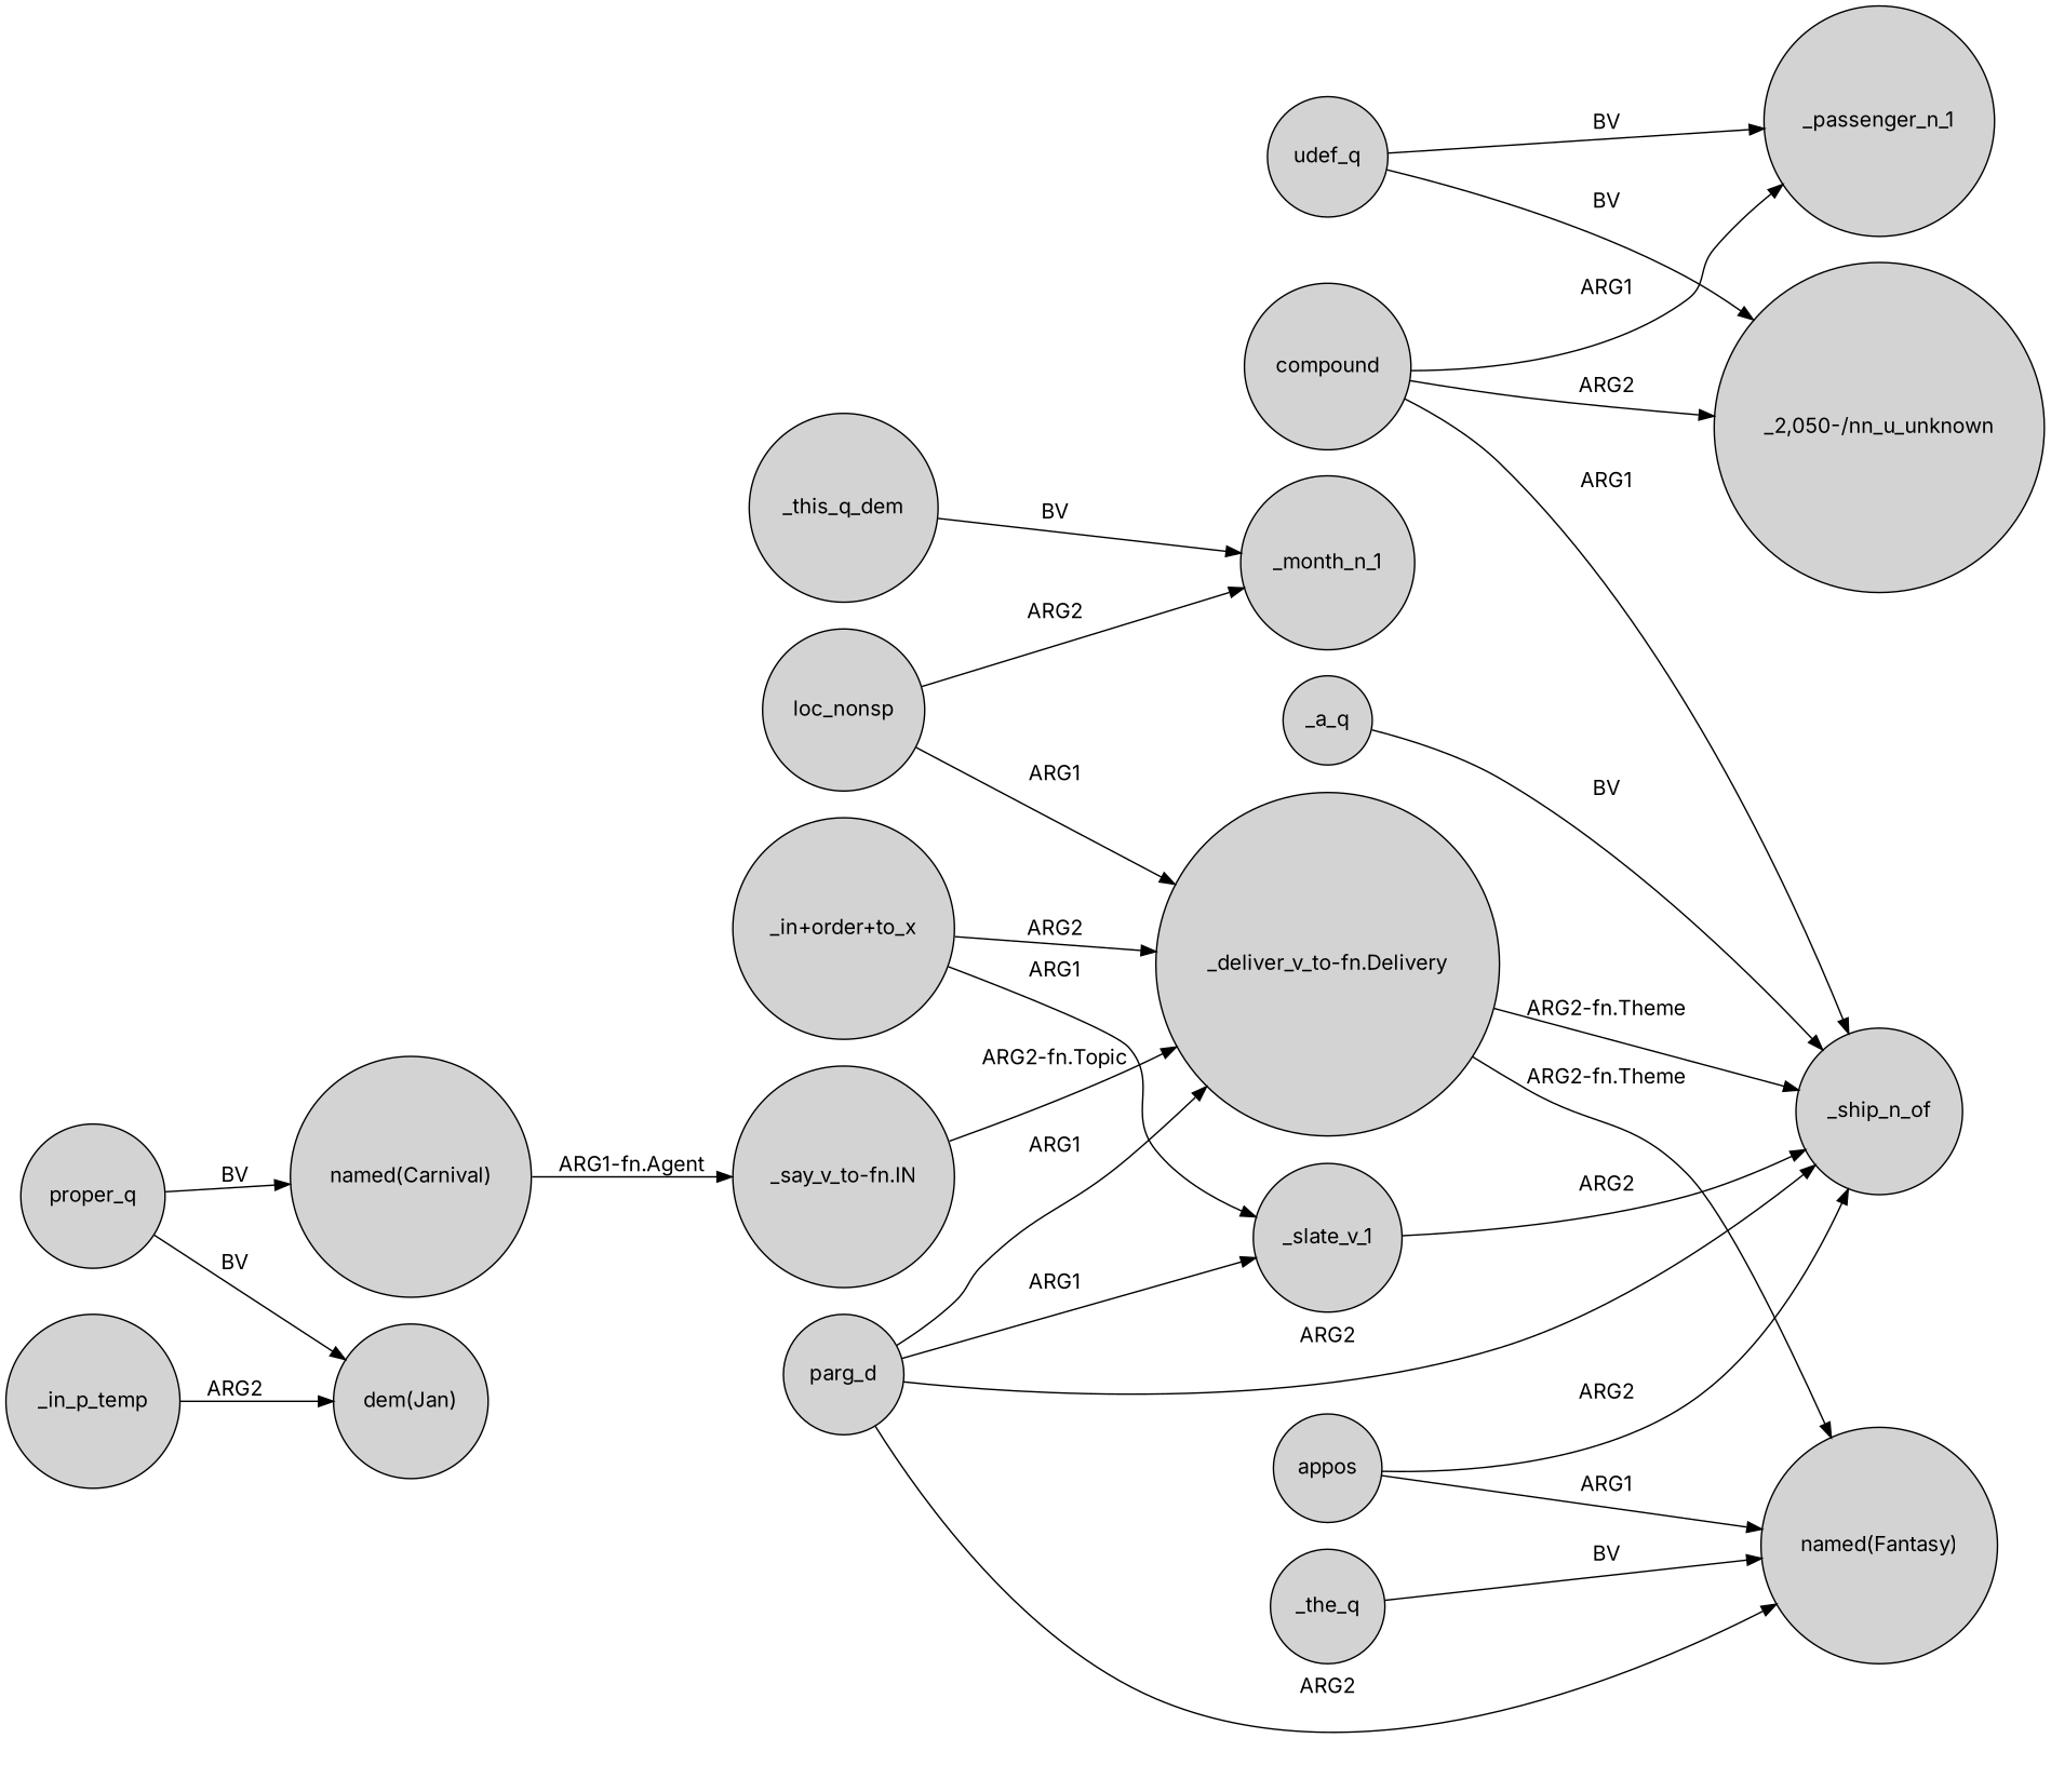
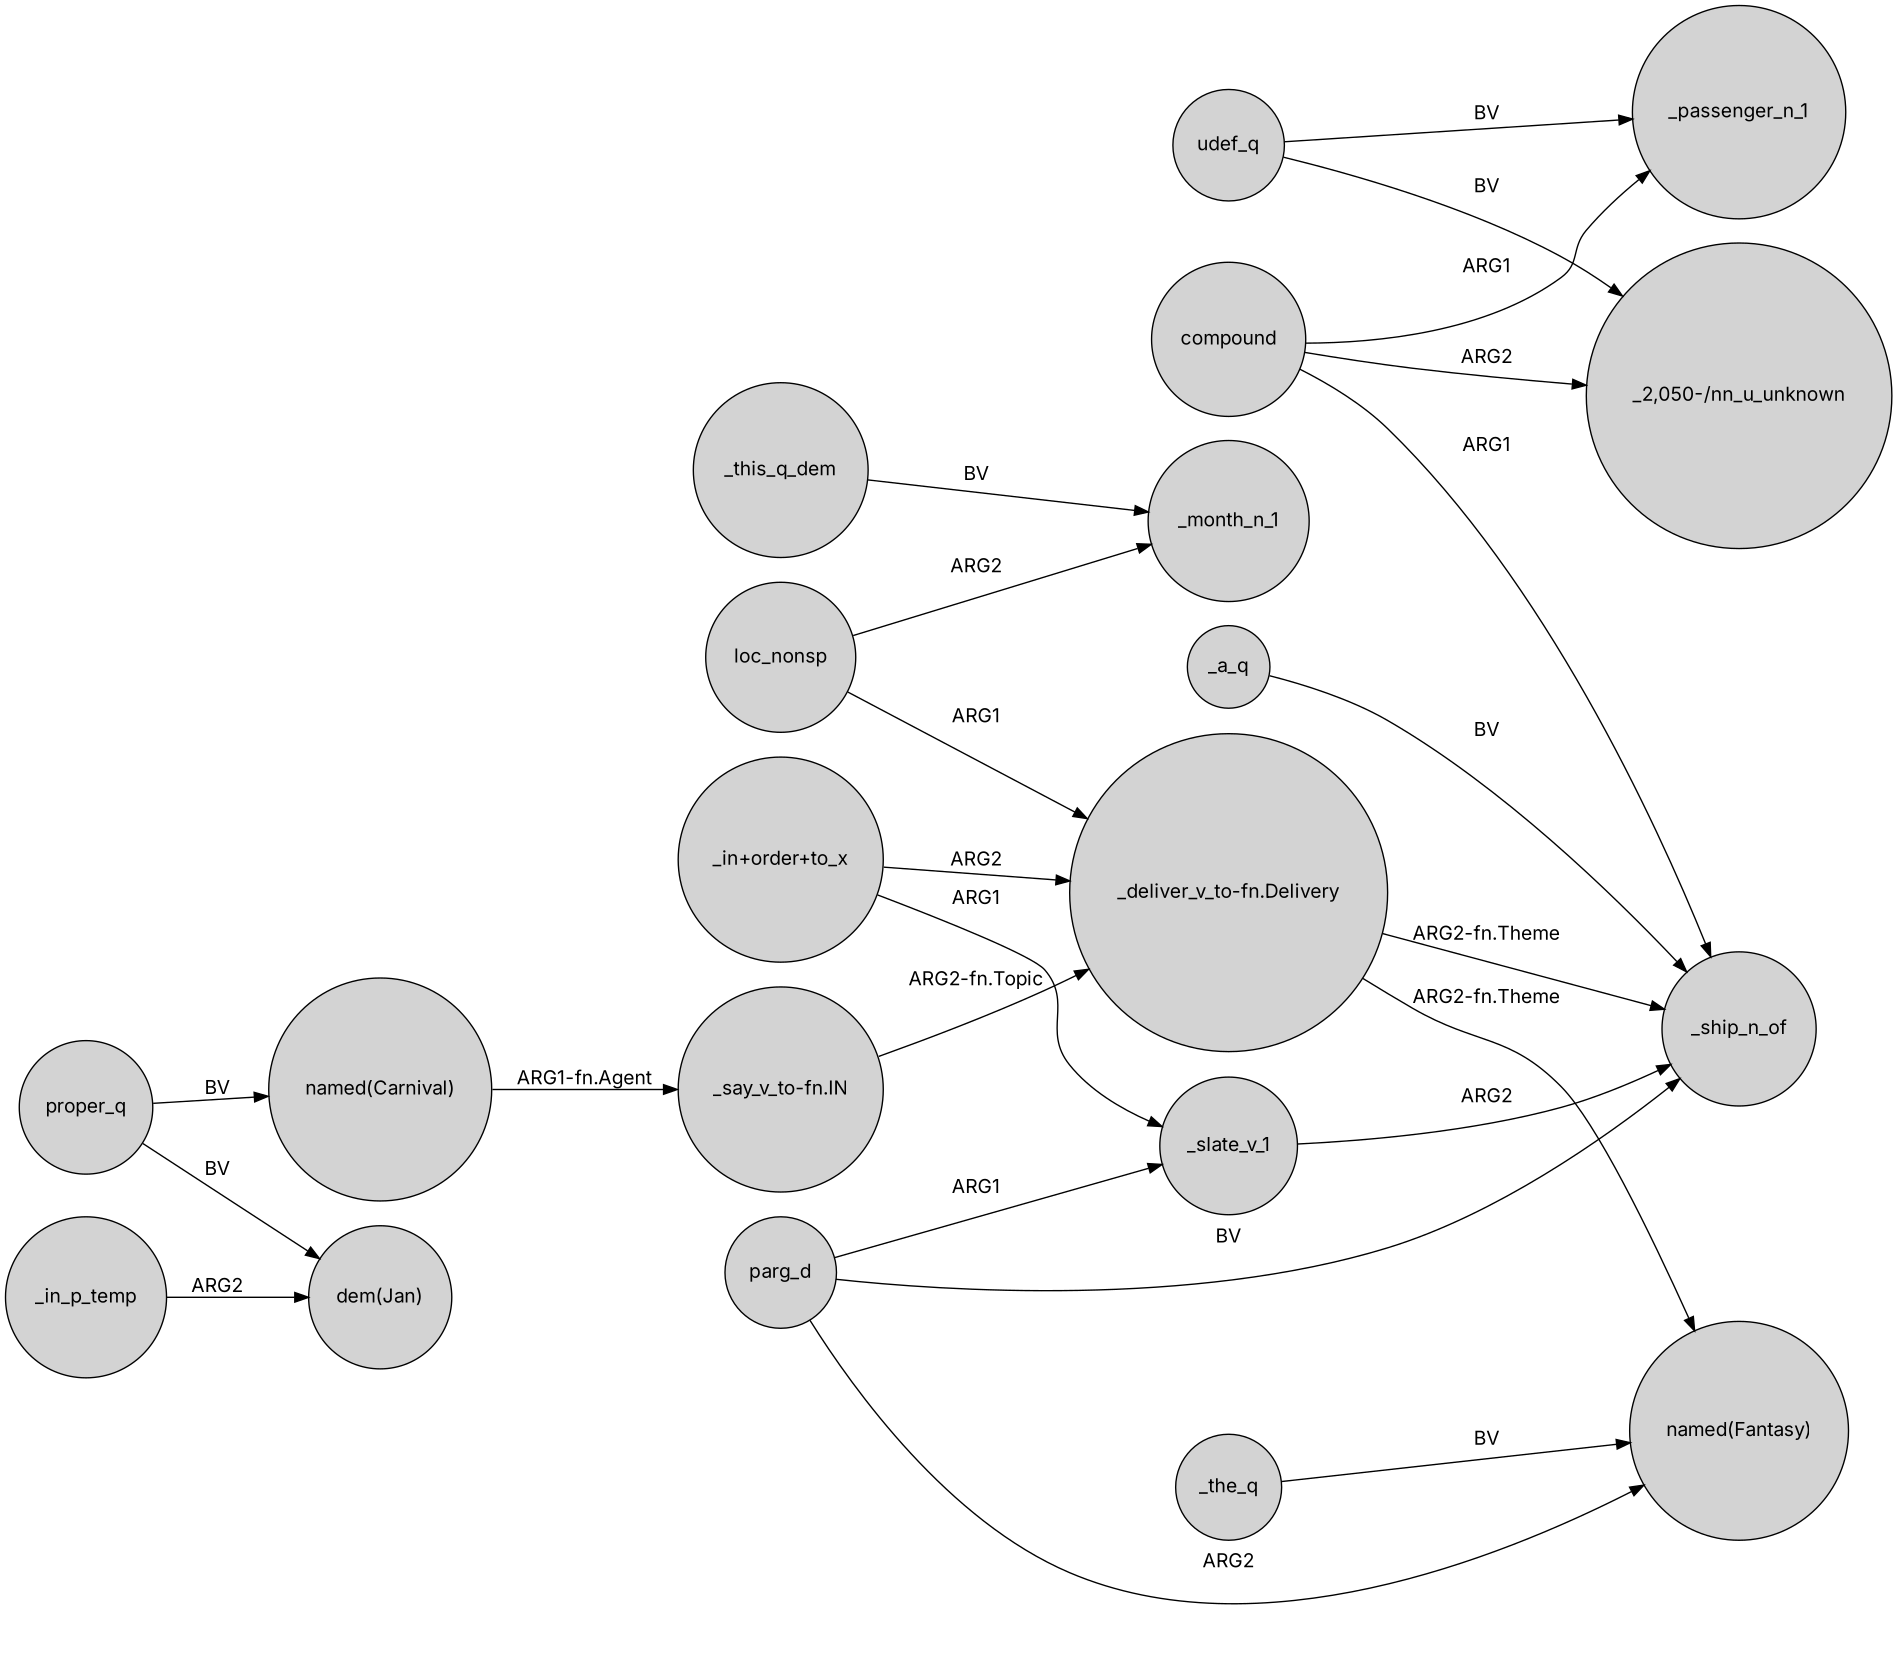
  digraph {
    fontname=Inter
    rankdir=LR
    node [fontname=Inter shape=circle style=filled]
    edge [fontname=Inter]
    "_say_v_to-fn.IN"
    "_deliver_v_to-fn.Delivery"
    "named(Carnival)"
    _ship_n_of
    "named(Fantasy)"
    compound
    "_2,050-/nn_u_unknown"
    _passenger_n_1
-   appos
    n10 [label="dem(Jan)"]
    _in_p_temp
    _this_q_dem
    _month_n_1
    loc_nonsp
    _slate_v_1
    udef_q
    parg_d
    proper_q
    _the_q
    "_in+order+to_x"
    _a_q
    "_say_v_to-fn.IN" -> "_deliver_v_to-fn.Delivery" [label="ARG2-fn.Topic"]
    "_deliver_v_to-fn.Delivery" -> _ship_n_of [label="ARG2-fn.Theme"]
    "_deliver_v_to-fn.Delivery" -> "named(Fantasy)" [label="ARG2-fn.Theme"]
    "named(Carnival)" -> "_say_v_to-fn.IN" [label="ARG1-fn.Agent"]
    compound -> _ship_n_of [label=ARG1]
    compound -> "_2,050-/nn_u_unknown" [label=ARG2]
    compound -> _passenger_n_1 [label=ARG1]
-   appos -> _ship_n_of [label=ARG2]
-   appos -> "named(Fantasy)" [label=ARG1]
    _in_p_temp -> n10 [label=ARG2]
    _this_q_dem -> _month_n_1 [label=BV]
    loc_nonsp -> "_deliver_v_to-fn.Delivery" [label=ARG1]
    loc_nonsp -> _month_n_1 [label=ARG2]
    _slate_v_1 -> _ship_n_of [label=ARG2]
    udef_q -> "_2,050-/nn_u_unknown" [label=BV]
    udef_q -> _passenger_n_1 [label=BV]
-   parg_d -> "_deliver_v_to-fn.Delivery" [label=ARG1]
-   parg_d -> _ship_n_of [label=ARG2]
+   parg_d -> _ship_n_of [label=BV]
    parg_d -> "named(Fantasy)" [label=ARG2]
    parg_d -> _slate_v_1 [label=ARG1]
    proper_q -> "named(Carnival)" [label=BV]
    proper_q -> n10 [label=BV]
    _the_q -> "named(Fantasy)" [label=BV]
    "_in+order+to_x" -> "_deliver_v_to-fn.Delivery" [label=ARG2]
    "_in+order+to_x" -> _slate_v_1 [label=ARG1]
    _a_q -> _ship_n_of [label=BV]
  }
